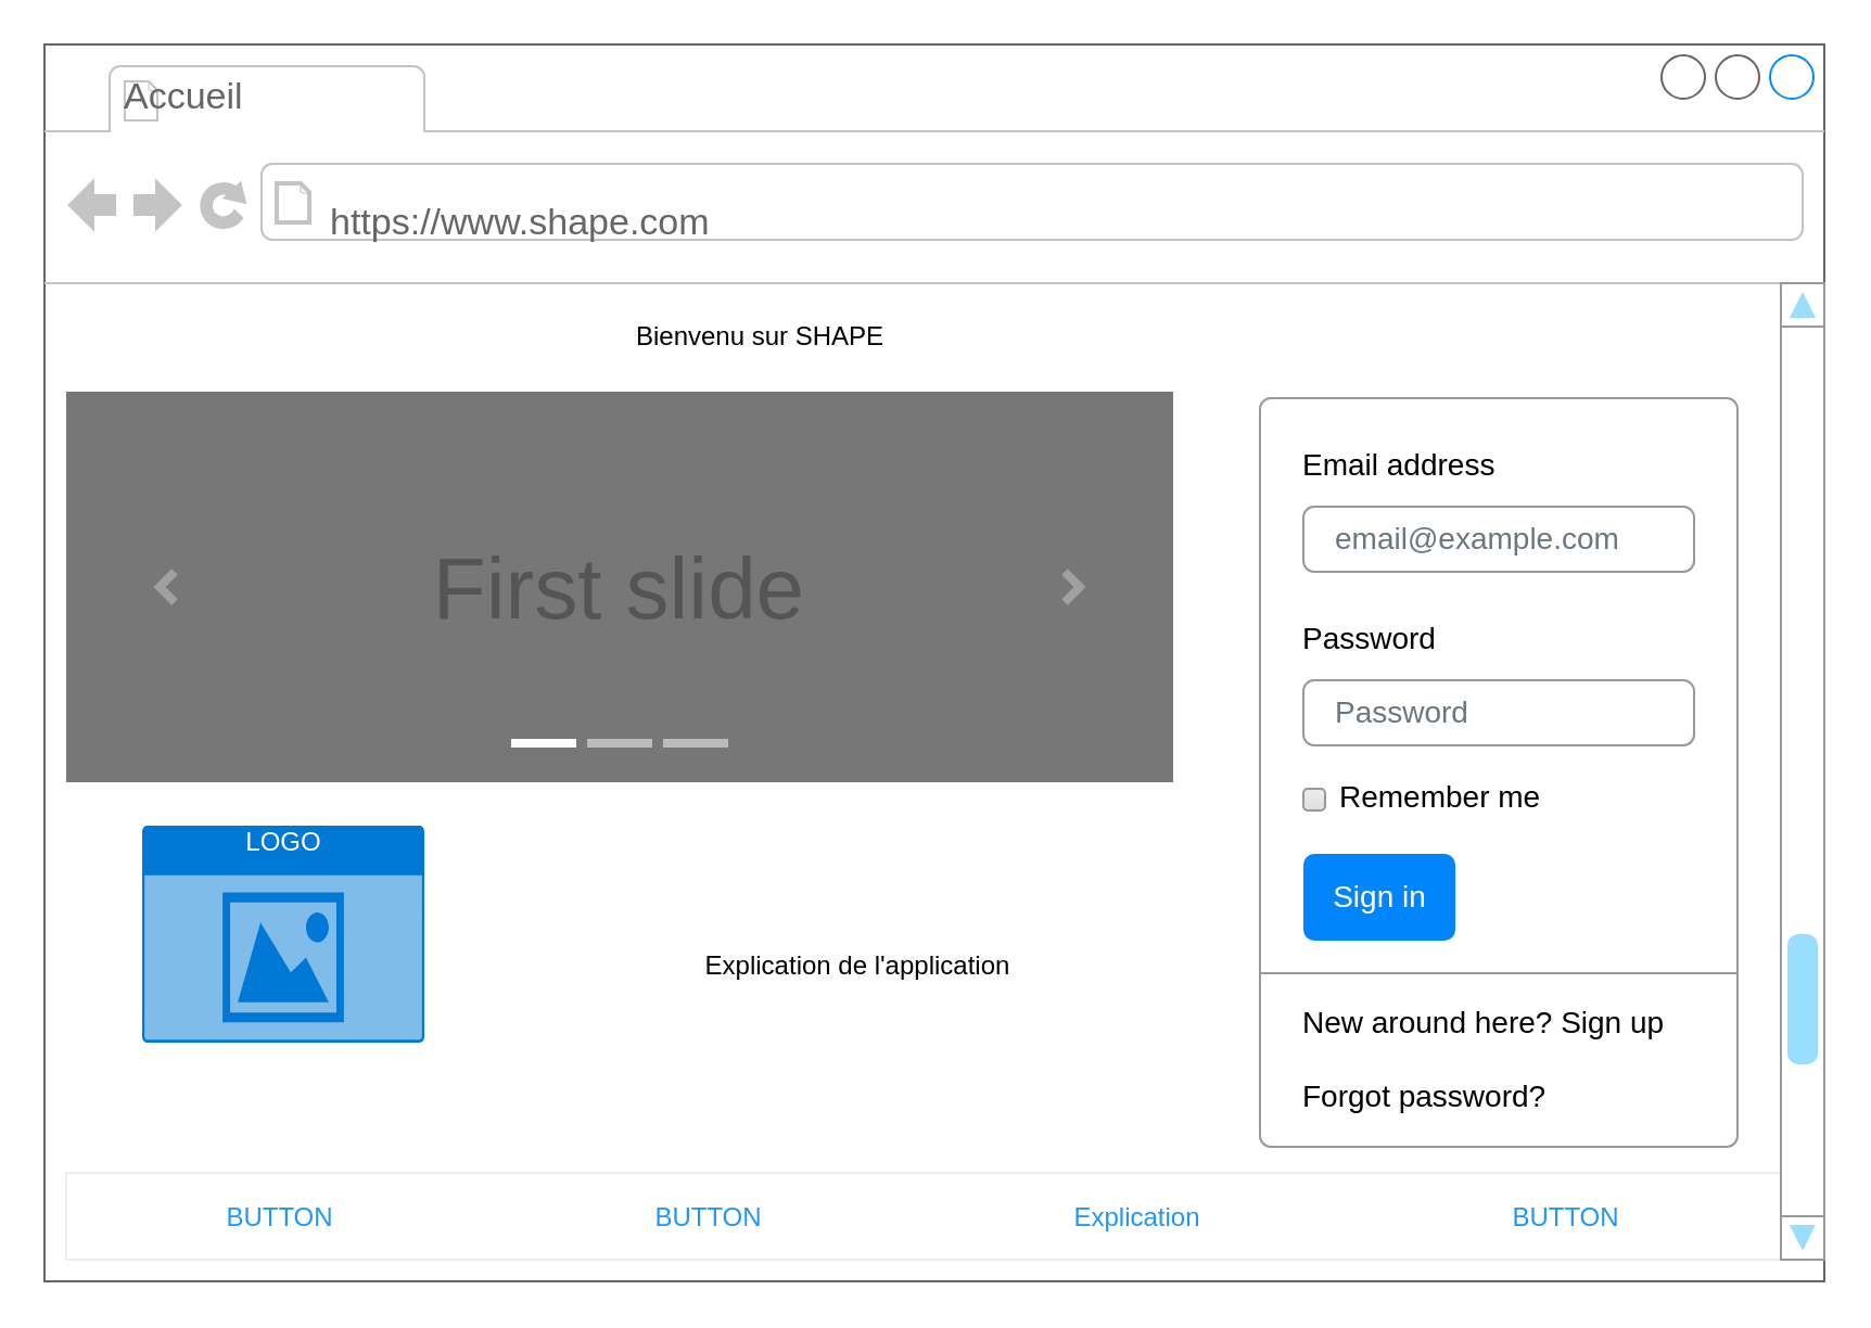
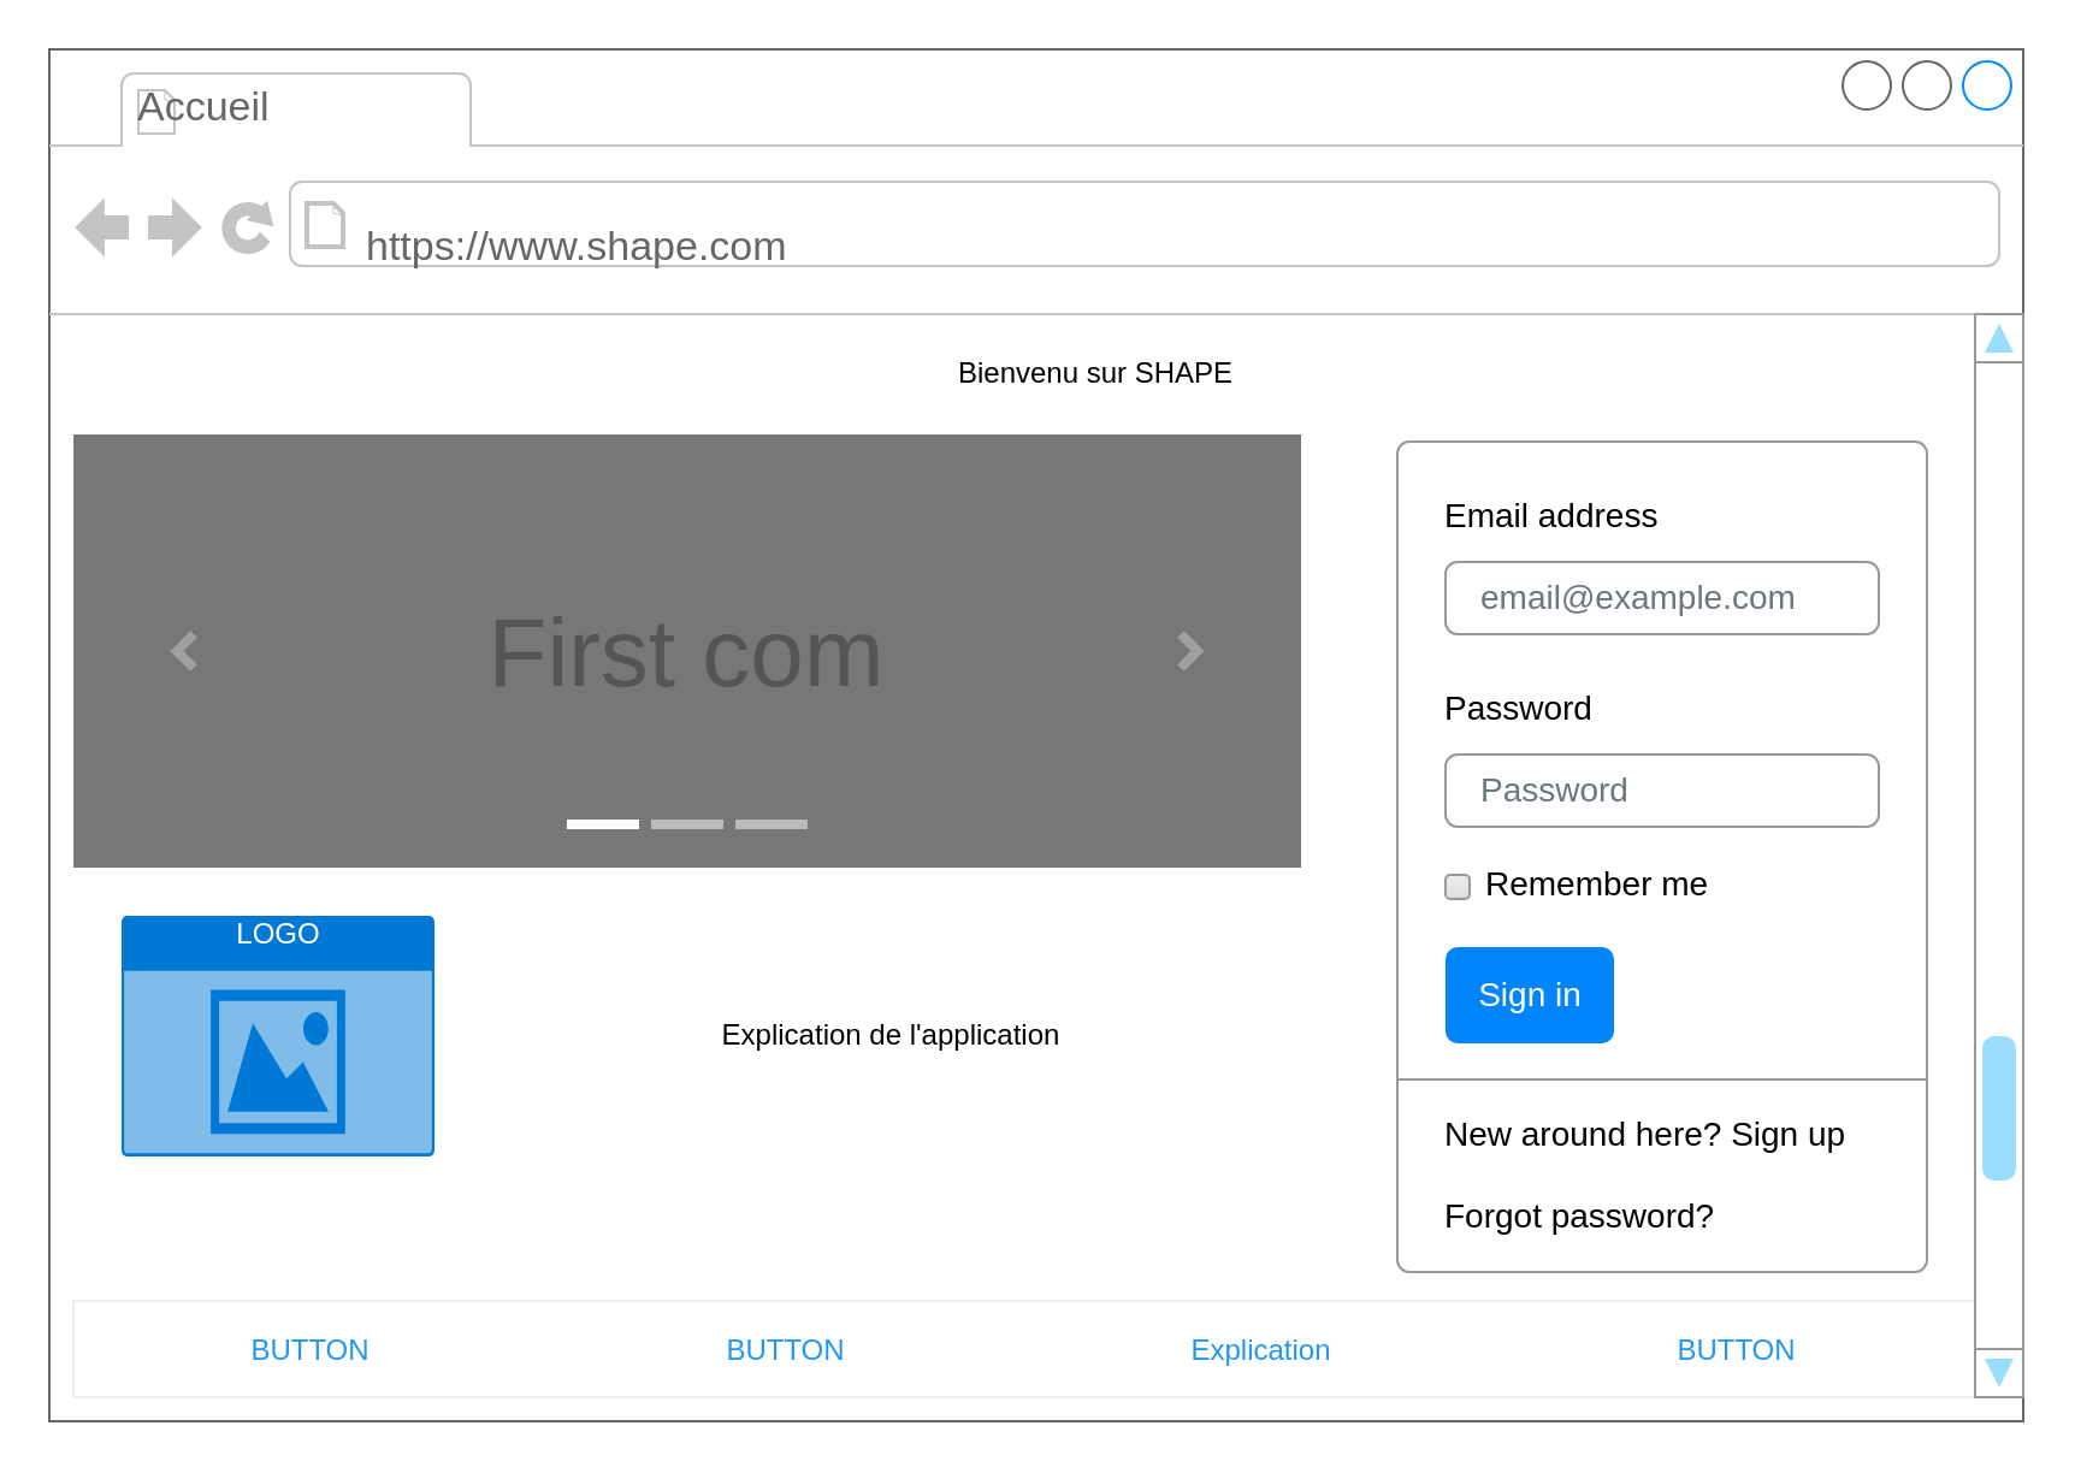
  <mxCell id="0" />
  <mxCell id="1" parent="0" />
  <mxCell id="2" value="" style="strokeWidth=1;shadow=0;dashed=0;align=center;html=1;shape=mxgraph.mockup.containers.browserWindow;rSize=0;strokeColor=#666666;strokeColor2=#008cff;strokeColor3=#c4c4c4;mainText=,;recursiveResize=0;" parent="1" vertex="1"><mxGeometry x="20" y="20" width="820" height="570" as="geometry" /></mxCell>
  <mxCell id="3" value="Accueil" style="strokeWidth=1;shadow=0;dashed=0;align=center;html=1;shape=mxgraph.mockup.containers.anchor;fontSize=17;fontColor=#666666;align=left;" parent="2" vertex="1"><mxGeometry x="35" y="12" width="110" height="26" as="geometry" /></mxCell>
  <mxCell id="4" value="https://www.shape.com" style="strokeWidth=1;shadow=0;dashed=0;align=center;html=1;shape=mxgraph.mockup.containers.anchor;rSize=0;fontSize=17;fontColor=#666666;align=left;" parent="2" vertex="1"><mxGeometry x="130" y="60" width="250" height="45" as="geometry" /></mxCell>
- <mxCell id="5" value="First slide" style="html=1;shadow=0;dashed=0;strokeColor=none;strokeWidth=1;fillColor=#777777;fontColor=#555555;whiteSpace=wrap;align=center;verticalAlign=middle;fontStyle=0;fontSize=40;" parent="2" vertex="1"><mxGeometry x="10" y="160" width="510" height="180" as="geometry" /></mxCell>
+ <mxCell id="5" value="First com" style="html=1;shadow=0;dashed=0;strokeColor=none;strokeWidth=1;fillColor=#777777;fontColor=#555555;whiteSpace=wrap;align=center;verticalAlign=middle;fontStyle=0;fontSize=40;" parent="2" vertex="1"><mxGeometry x="10" y="160" width="510" height="180" as="geometry" /></mxCell>
  <mxCell id="6" value="" style="html=1;verticalLabelPosition=bottom;labelBackgroundColor=#ffffff;verticalAlign=top;shadow=0;dashed=0;strokeWidth=4;shape=mxgraph.ios7.misc.more;strokeColor=#a0a0a0;" parent="5" vertex="1"><mxGeometry x="1" y="0.5" width="7" height="14" relative="1" as="geometry"><mxPoint x="-50" y="-7" as="offset" /></mxGeometry></mxCell>
  <mxCell id="7" value="" style="flipH=1;html=1;verticalLabelPosition=bottom;labelBackgroundColor=#ffffff;verticalAlign=top;shadow=0;dashed=0;strokeWidth=4;shape=mxgraph.ios7.misc.more;strokeColor=#a0a0a0;" parent="5" vertex="1"><mxGeometry y="0.5" width="7" height="14" relative="1" as="geometry"><mxPoint x="43" y="-7" as="offset" /></mxGeometry></mxCell>
  <mxCell id="8" value="" style="html=1;shadow=0;strokeColor=none;fillColor=#ffffff;" parent="5" vertex="1"><mxGeometry x="0.5" y="1" width="30" height="4" relative="1" as="geometry"><mxPoint x="-50" y="-20" as="offset" /></mxGeometry></mxCell>
  <mxCell id="9" value="" style="html=1;shadow=0;strokeColor=none;fillColor=#BBBBBB;" parent="5" vertex="1"><mxGeometry x="0.5" y="1" width="30" height="4" relative="1" as="geometry"><mxPoint x="-15" y="-20" as="offset" /></mxGeometry></mxCell>
  <mxCell id="10" value="" style="html=1;shadow=0;strokeColor=none;fillColor=#BBBBBB;" parent="5" vertex="1"><mxGeometry x="0.5" y="1" width="30" height="4" relative="1" as="geometry"><mxPoint x="20" y="-20" as="offset" /></mxGeometry></mxCell>
- <mxCell id="11" value="Bienvenu sur SHAPE" style="text;html=1;strokeColor=none;fillColor=none;align=center;verticalAlign=middle;whiteSpace=wrap;rounded=0;" parent="2" vertex="1"><mxGeometry x="95" y="120" width="470" height="30" as="geometry" /></mxCell>
+ <mxCell id="11" value="Bienvenu sur SHAPE" style="text;html=1;strokeColor=none;fillColor=none;align=center;verticalAlign=middle;whiteSpace=wrap;rounded=0;" parent="2" vertex="1"><mxGeometry x="200" y="120" width="470" height="30" as="geometry" /></mxCell>
  <mxCell id="12" value="" style="shape=rect;fillColor=#ffffff;strokeColor=#eeeeee;shadow=0;" parent="2" vertex="1"><mxGeometry x="10" y="520" width="790" height="40" as="geometry" /></mxCell>
  <mxCell id="13" value="BUTTON" style="shape=rect;strokeColor=none;fillColor=none;fontSize=12;fontColor=#2196F3;dashed=0;" parent="12" vertex="1"><mxGeometry width="197.5" height="40" as="geometry" /></mxCell>
  <mxCell id="14" value="BUTTON" style="shape=rect;strokeColor=none;fillColor=none;fontSize=12;fontColor=#2196F3;dashed=0;" parent="12" vertex="1"><mxGeometry x="197.5" width="197.5" height="40" as="geometry" /></mxCell>
  <mxCell id="15" value="Explication" style="shape=rect;strokeColor=none;fillColor=none;fontSize=12;fontColor=#2196F3;dashed=0;" parent="12" vertex="1"><mxGeometry x="395" width="197.5" height="40" as="geometry" /></mxCell>
  <mxCell id="16" value="BUTTON" style="shape=rect;strokeColor=none;fillColor=none;fontSize=12;fontColor=#2196F3;dashed=0;" parent="12" vertex="1"><mxGeometry x="592.5" width="197.5" height="40" as="geometry" /></mxCell>
  <mxCell id="17" value="" style="verticalLabelPosition=bottom;shadow=0;dashed=0;align=center;html=1;verticalAlign=top;strokeWidth=1;shape=mxgraph.mockup.navigation.scrollBar;strokeColor=#999999;barPos=20;fillColor2=#99ddff;strokeColor2=none;direction=north;" parent="2" vertex="1"><mxGeometry x="800" y="110" width="20" height="450" as="geometry" /></mxCell>
- <mxCell id="18" value="LOGO&lt;br&gt;" style="html=1;strokeColor=none;fillColor=#0079D6;labelPosition=center;verticalLabelPosition=middle;verticalAlign=top;align=center;fontSize=12;outlineConnect=0;spacingTop=-6;fontColor=#FFFFFF;sketch=0;shape=mxgraph.sitemap.photo;" parent="2" vertex="1"><mxGeometry x="45" y="360" width="130" height="100" as="geometry" /></mxCell>
- <mxCell id="19" value="Explication de l'application" style="text;html=1;strokeColor=none;fillColor=none;align=center;verticalAlign=middle;whiteSpace=wrap;rounded=0;" parent="2" vertex="1"><mxGeometry x="215" y="375" width="320" height="100" as="geometry" /></mxCell>
+ <mxCell id="18" value="LOGO&lt;br&gt;" style="html=1;strokeColor=none;fillColor=#0079D6;labelPosition=center;verticalLabelPosition=middle;verticalAlign=top;align=center;fontSize=12;outlineConnect=0;spacingTop=-6;fontColor=#FFFFFF;sketch=0;shape=mxgraph.sitemap.photo;" parent="2" vertex="1"><mxGeometry x="30" y="360" width="130" height="100" as="geometry" /></mxCell>
+ <mxCell id="19" value="Explication de l'application" style="text;html=1;strokeColor=none;fillColor=none;align=center;verticalAlign=middle;whiteSpace=wrap;rounded=0;" parent="2" vertex="1"><mxGeometry x="190" y="360" width="320" height="100" as="geometry" /></mxCell>
  <mxCell id="20" value="" style="html=1;shadow=0;dashed=0;shape=mxgraph.bootstrap.rrect;rSize=5;fillColor=#ffffff;strokeColor=#999999;" parent="2" vertex="1"><mxGeometry x="560" y="163" width="220" height="345" as="geometry" /></mxCell>
  <mxCell id="21" value="Email address" style="fillColor=none;strokeColor=none;align=left;spacing=20;fontSize=14;" parent="20" vertex="1"><mxGeometry width="220" height="40" relative="1" as="geometry"><mxPoint y="10" as="offset" /></mxGeometry></mxCell>
  <mxCell id="22" value="email@example.com" style="html=1;shadow=0;dashed=0;shape=mxgraph.bootstrap.rrect;rSize=5;fillColor=none;strokeColor=#999999;align=left;spacing=15;fontSize=14;fontColor=#6C767D;" parent="20" vertex="1"><mxGeometry width="180" height="30" relative="1" as="geometry"><mxPoint x="20" y="50" as="offset" /></mxGeometry></mxCell>
  <mxCell id="23" value="Password" style="fillColor=none;strokeColor=none;align=left;spacing=20;fontSize=14;" parent="20" vertex="1"><mxGeometry width="220" height="40" relative="1" as="geometry"><mxPoint y="90" as="offset" /></mxGeometry></mxCell>
  <mxCell id="24" value="Password" style="html=1;shadow=0;dashed=0;shape=mxgraph.bootstrap.rrect;rSize=5;fillColor=none;strokeColor=#999999;align=left;spacing=15;fontSize=14;fontColor=#6C767D;" parent="20" vertex="1"><mxGeometry width="180" height="30" relative="1" as="geometry"><mxPoint x="20" y="130" as="offset" /></mxGeometry></mxCell>
  <mxCell id="25" value="Remember me" style="html=1;shadow=0;dashed=0;shape=mxgraph.bootstrap.rrect;rSize=2;fillColor=#EDEDED;strokeColor=#999999;align=left;fontSize=14;fontColor=#000000;labelPosition=right;verticalLabelPosition=middle;verticalAlign=middle;spacingLeft=5;spacingTop=-2;gradientColor=#DEDEDE;" parent="20" vertex="1"><mxGeometry width="10" height="10" relative="1" as="geometry"><mxPoint x="20" y="180" as="offset" /></mxGeometry></mxCell>
  <mxCell id="26" value="Sign in" style="html=1;shadow=0;dashed=0;shape=mxgraph.bootstrap.rrect;rSize=5;fillColor=#0085FC;strokeColor=none;align=center;fontSize=14;fontColor=#FFFFFF;" parent="20" vertex="1"><mxGeometry width="70" height="40" relative="1" as="geometry"><mxPoint x="20" y="210" as="offset" /></mxGeometry></mxCell>
  <mxCell id="27" value="" style="shape=line;strokeColor=#999999;perimeter=none;resizeWidth=1;" parent="20" vertex="1"><mxGeometry width="220" height="10" relative="1" as="geometry"><mxPoint y="260" as="offset" /></mxGeometry></mxCell>
  <mxCell id="28" value="New around here? Sign up&lt;br&gt;&lt;br&gt;Forgot password?" style="html=1;fillColor=none;strokeColor=none;align=left;spacing=20;fontSize=14;" parent="20" vertex="1"><mxGeometry width="220" height="60" relative="1" as="geometry"><mxPoint y="275" as="offset" /></mxGeometry></mxCell>
